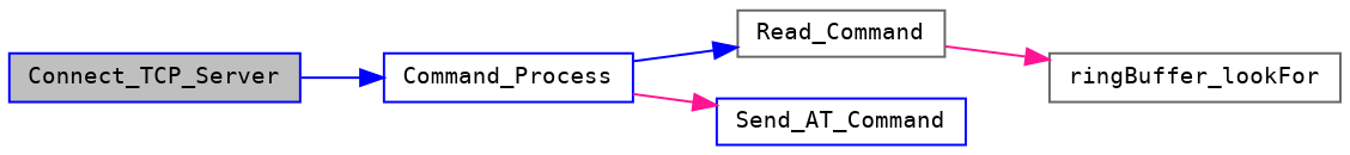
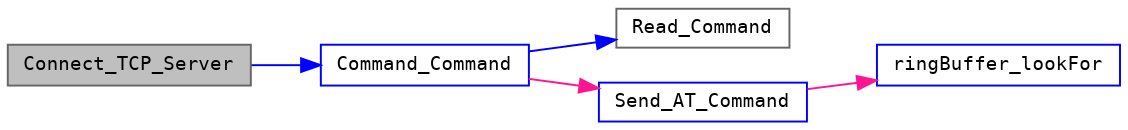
  digraph {
    fontname="DejaVu Sans Mono"
    rankdir=LR
    node [color=gray40 fillcolor=white fontname="DejaVu Sans Mono" fontsize=10 shape=record style=filled]
    edge [color=blue fontname="DejaVu Sans Mono" fontsize=10 labelfontname=Helvetica labelfontsize=10 style=solid]
-   n1 [color=blue fillcolor=grey75 fontcolor=black height=0.2 label=Connect_TCP_Server width=0.4]
-   n2 [color=blue height=0.2 label=Command_Process width=0.4]
+   n1 [fillcolor=grey75 fontcolor=black height=0.2 label=Connect_TCP_Server width=0.4]
+   n2 [color=blue height=0.2 label=Command_Command width=0.4]
    n3 [height=0.2 label=Read_Command width=0.4]
    n4 [color=blue height=0.2 label=Send_AT_Command width=0.4]
-   n5 [height=0.2 label=ringBuffer_lookFor width=0.4]
+   n5 [color=blue height=0.2 label=ringBuffer_lookFor width=0.4]
    n1 -> n2
    n2 -> n3
    n2 -> n4 [color=deeppink]
-   n3 -> n5 [color=deeppink]
+   n4 -> n5 [color=deeppink]
  }
